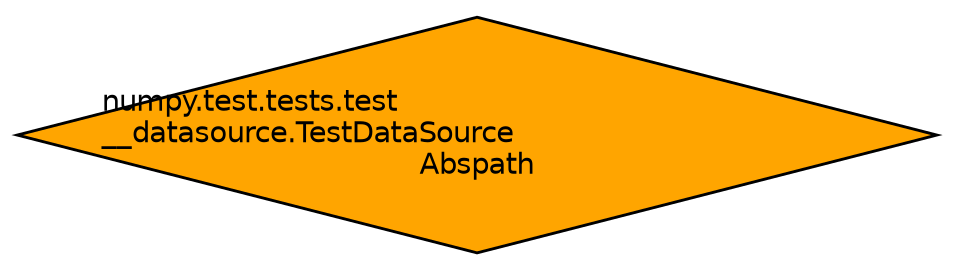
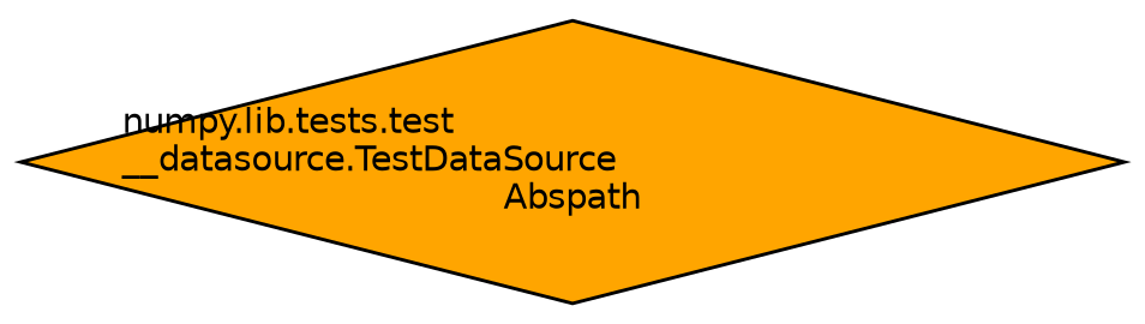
  digraph {
    rankdir=LR
-   n1 [color=black fillcolor=orange fontname=Helvetica fontsize=10 height=0.2 label="numpy.test.tests.test\l__datasource.TestDataSource\lAbspath" shape=diamond style=filled width=0.4]
+   n1 [color=black fillcolor=orange fontname=Helvetica fontsize=10 height=0.2 label="numpy.lib.tests.test\l__datasource.TestDataSource\lAbspath" shape=diamond style=filled width=0.4]
  }
